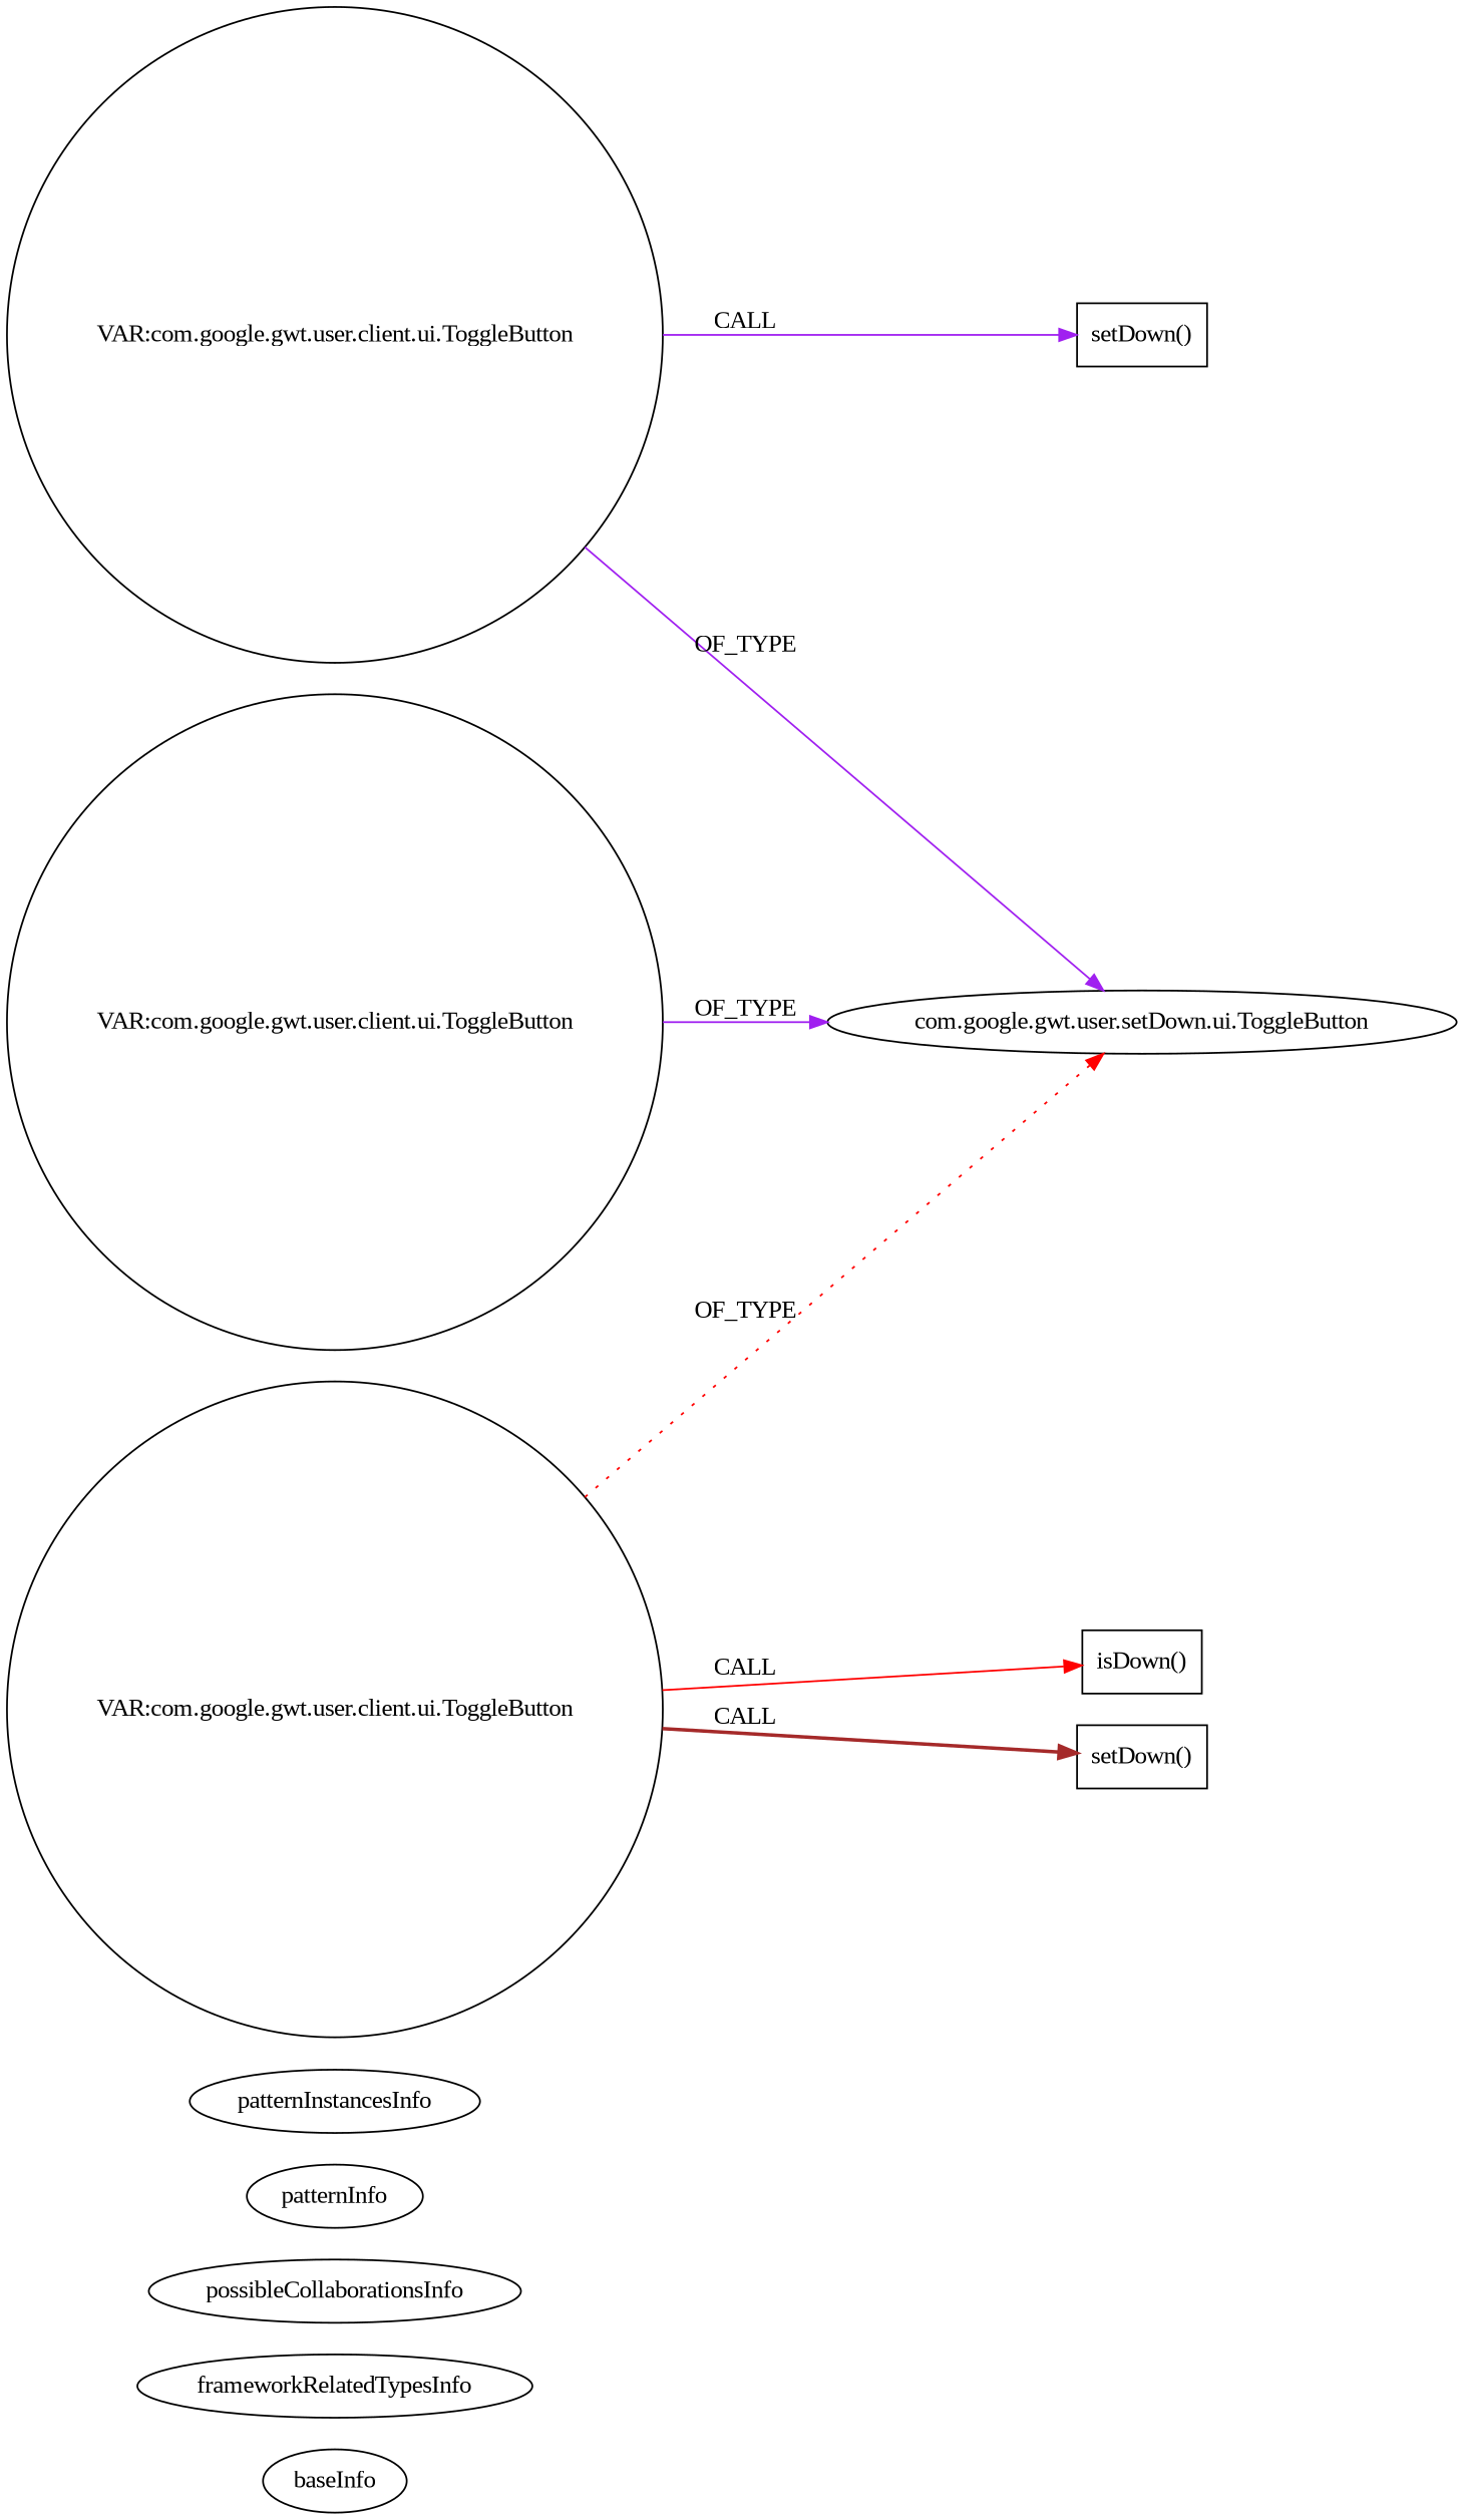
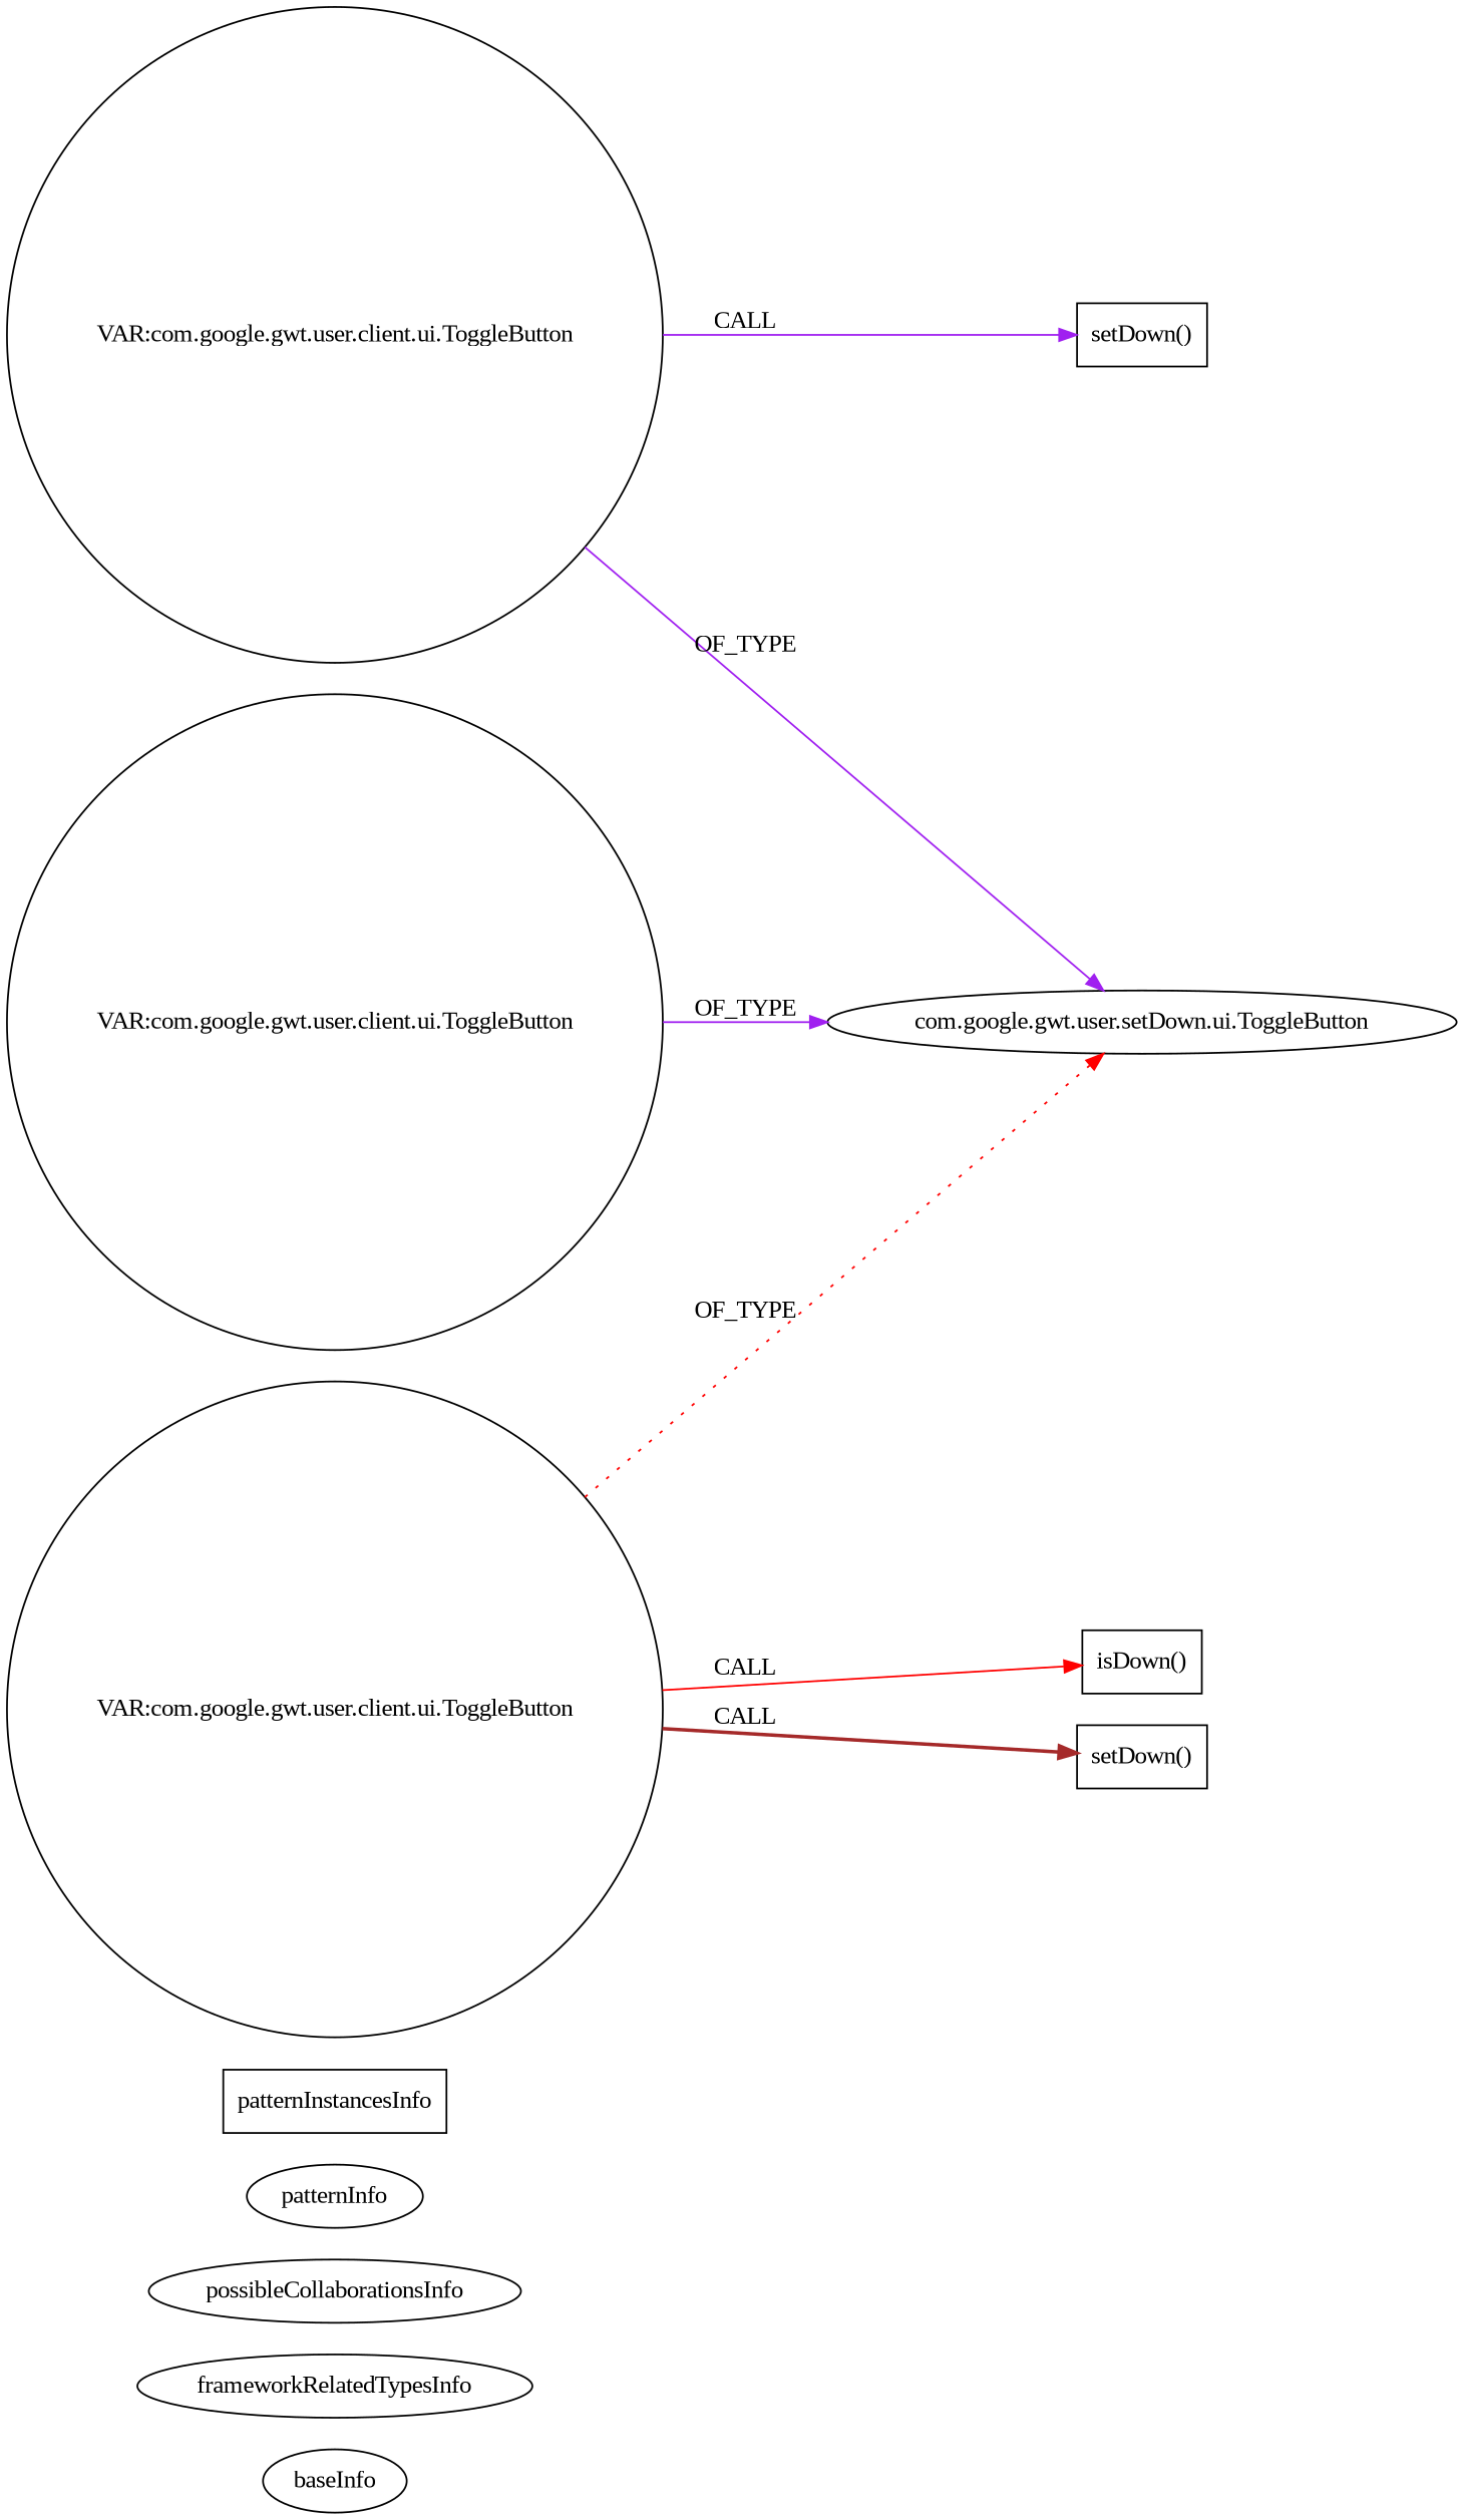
  digraph {
    fontname="Liberation Serif"
    rankdir=LR
    node [fontname="Liberation Serif" isFrameworkType=false]
    edge [color=purple fontname="Liberation Serif" style=solid]
    baseInfo [category=pattern graphId=1048 isAnonymous=false possibleRelation=false isFrameworkType=""]
    frameworkRelatedTypesInfo [isFrameworkType=""]
    possibleCollaborationsInfo [isFrameworkType=""]
    patternInfo [frequency=6.0 patternRootClient=null isFrameworkType=""]
-   patternInstancesInfo [0="daonb-obudget~/daonb-obudget/obudget-master/src/client/src/org/obudget/client/PieCharter.java~void PieCharter(client.src.org.obudget.client.Application,boolean,java.lang.Integer,java.lang.Integer)~1169" 1="daonb-obudget~/daonb-obudget/obudget-master/src/client/src/org/obudget/client/TimeLineCharter.java~void TimeLineCharter(client.src.org.obudget.client.Application,boolean,java.lang.Integer,java.lang.Integer)~1146" isFrameworkType=""]
+   patternInstancesInfo [0="daonb-obudget~/daonb-obudget/obudget-master/src/client/src/org/obudget/client/PieCharter.java~void PieCharter(client.src.org.obudget.client.Application,boolean,java.lang.Integer,java.lang.Integer)~1169" 1="daonb-obudget~/daonb-obudget/obudget-master/src/client/src/org/obudget/client/TimeLineCharter.java~void TimeLineCharter(client.src.org.obudget.client.Application,boolean,java.lang.Integer,java.lang.Integer)~1146" shape=box isFrameworkType=""]
    n6 [label="com.google.gwt.user.setDown.ui.ToggleButton" vertexType=FRAMEWORK_CLASS_TYPE]
    n7 [label="VAR:com.google.gwt.user.client.ui.ToggleButton" shape=circle vertexType=VARIABLE_EXPRESION]
    n8 [label="setDown()" shape=box vertexType=INSIDE_CALL]
    n9 [label="VAR:com.google.gwt.user.client.ui.ToggleButton" shape=circle vertexType=VARIABLE_EXPRESION]
    n10 [label="isDown()" shape=box vertexType=INSIDE_CALL]
    n11 [label="setDown()" shape=box vertexType=INSIDE_CALL]
    n12 [label="VAR:com.google.gwt.user.client.ui.ToggleButton" shape=circle vertexType=VARIABLE_EXPRESION]
    n7 -> n6 [label=OF_TYPE]
    n7 -> n8 [label=CALL]
    n9 -> n6 [color=red label=OF_TYPE style=dotted]
    n9 -> n10 [color=red label=CALL]
    n9 -> n11 [color=brown label=CALL style=bold]
    n12 -> n6 [label=OF_TYPE]
  }
